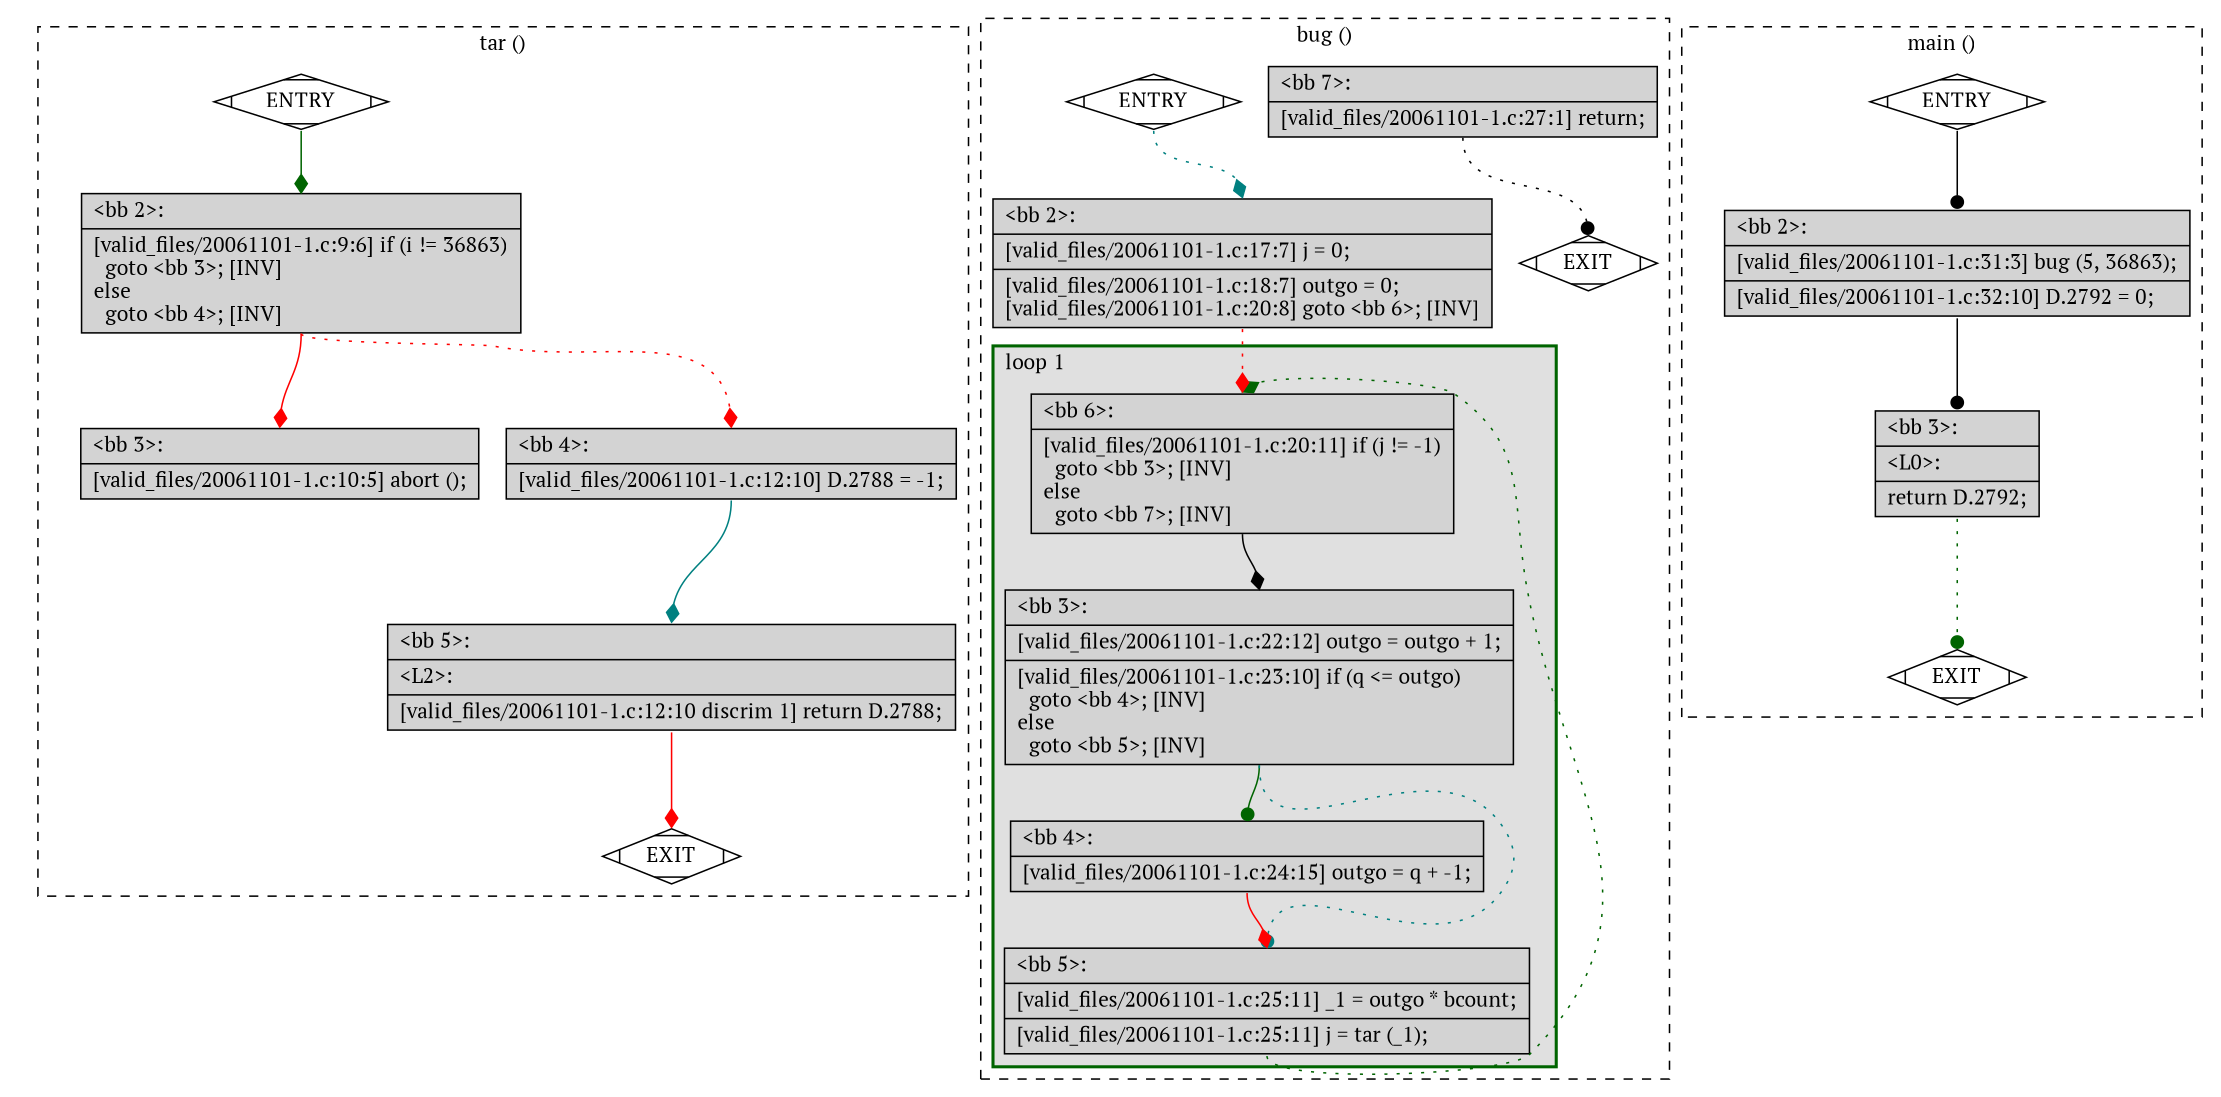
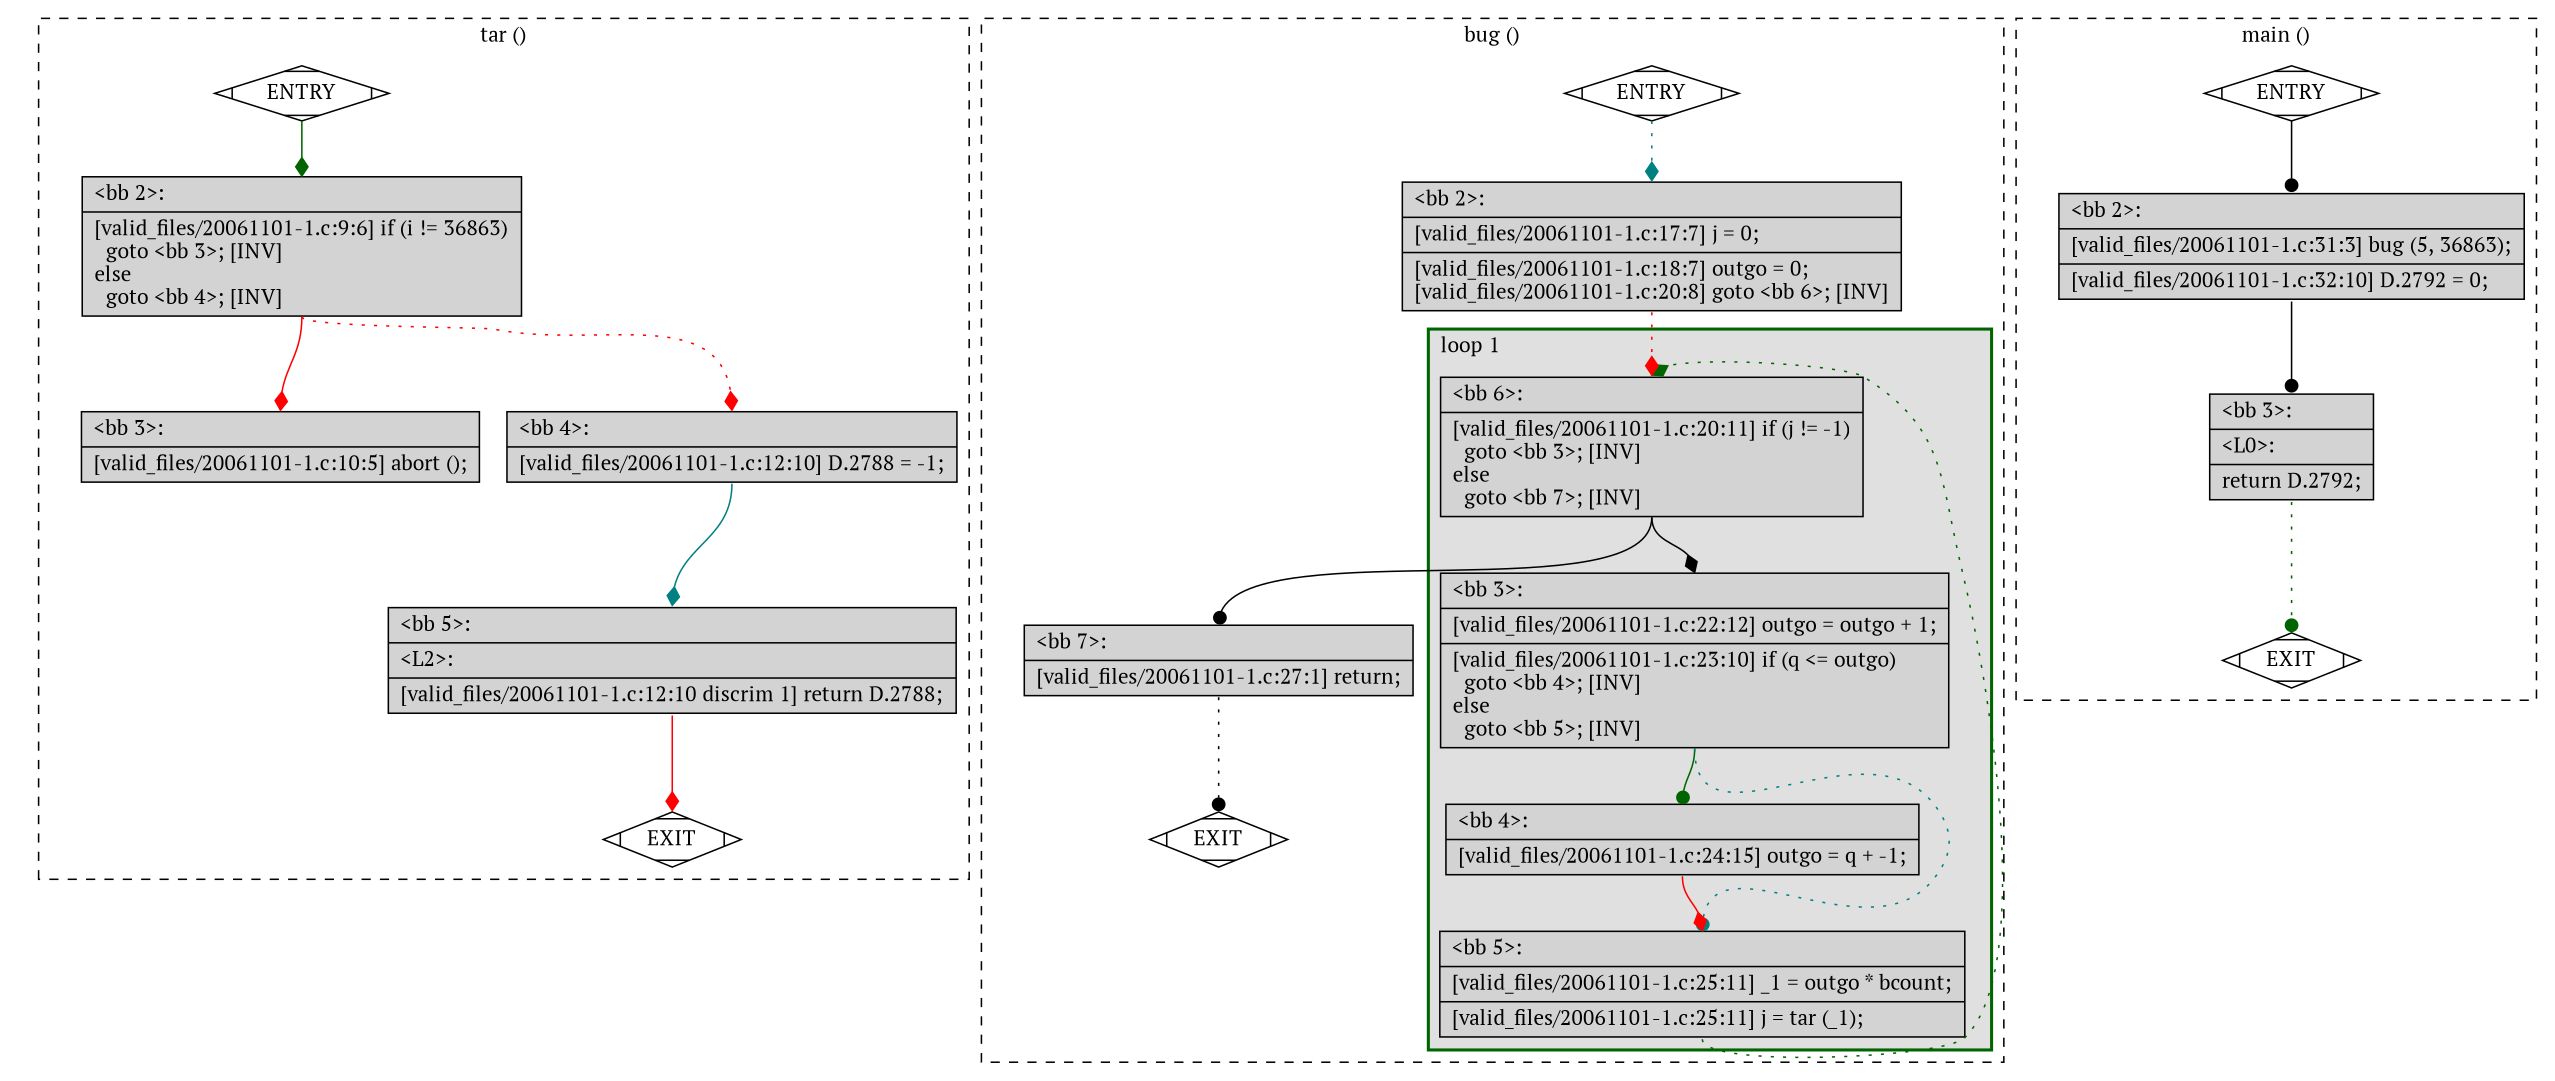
  digraph {
    fontname="PT Serif"
    node [fillcolor=lightgrey shape=record style=filled fontname="PT Serif"]
    edge [constraint=true headport=n style=solid tailport=s fontname="PT Serif" color=red weight=10 arrowhead=diamond]
    n1 [fillcolor=white label=ENTRY shape=Mdiamond]
    n2 [fillcolor=white label=EXIT shape=Mdiamond]
    n3 [label="{\<bb\ 2\>:\l|[valid_files/20061101-1.c:9:6]\ if\ (i\ !=\ 36863)\l\ \ goto\ \<bb\ 3\>;\ [INV]\lelse\l\ \ goto\ \<bb\ 4\>;\ [INV]\l}"]
    n4 [label="{\<bb\ 3\>:\l|[valid_files/20061101-1.c:10:5]\ abort\ ();\l}"]
    n5 [label="{\<bb\ 4\>:\l|[valid_files/20061101-1.c:12:10]\ D.2788\ =\ -1;\l}"]
    n6 [label="{\<bb\ 5\>:\l|\<L2\>:\l|[valid_files/20061101-1.c:12:10\ discrim\ 1]\ return\ D.2788;\l}"]
    n7 [label="{\<bb\ 6\>:\l|[valid_files/20061101-1.c:20:11]\ if\ (j\ !=\ -1)\l\ \ goto\ \<bb\ 3\>;\ [INV]\lelse\l\ \ goto\ \<bb\ 7\>;\ [INV]\l}"]
    n8 [label="{\<bb\ 3\>:\l|[valid_files/20061101-1.c:22:12]\ outgo\ =\ outgo\ +\ 1;\l|[valid_files/20061101-1.c:23:10]\ if\ (q\ \<=\ outgo)\l\ \ goto\ \<bb\ 4\>;\ [INV]\lelse\l\ \ goto\ \<bb\ 5\>;\ [INV]\l}"]
    n9 [label="{\<bb\ 4\>:\l|[valid_files/20061101-1.c:24:15]\ outgo\ =\ q\ +\ -1;\l}"]
    n10 [label="{\<bb\ 5\>:\l|[valid_files/20061101-1.c:25:11]\ _1\ =\ outgo\ *\ bcount;\l|[valid_files/20061101-1.c:25:11]\ j\ =\ tar\ (_1);\l}"]
    n11 [label="{\<bb\ 7\>:\l|[valid_files/20061101-1.c:27:1]\ return;\l}"]
    n12 [fillcolor=white label=ENTRY shape=Mdiamond]
    n13 [fillcolor=white label=EXIT shape=Mdiamond]
    n14 [label="{\<bb\ 2\>:\l|[valid_files/20061101-1.c:17:7]\ j\ =\ 0;\l|[valid_files/20061101-1.c:18:7]\ outgo\ =\ 0;\l[valid_files/20061101-1.c:20:8]\ goto\ \<bb\ 6\>;\ [INV]\l}"]
    n15 [fillcolor=white label=ENTRY shape=Mdiamond]
    n16 [fillcolor=white label=EXIT shape=Mdiamond]
    n17 [label="{\<bb\ 2\>:\l|[valid_files/20061101-1.c:31:3]\ bug\ (5,\ 36863);\l|[valid_files/20061101-1.c:32:10]\ D.2792\ =\ 0;\l}"]
    n18 [label="{\<bb\ 3\>:\l|\<L0\>:\l|return\ D.2792;\l}"]
    subgraph cluster_1 {
      color=black
      label="tar ()"
      style=dashed
      n1
      n2
      n3
      n4
      n5
      n6
    }
    subgraph cluster_2 {
      color=black
      label="bug ()"
      style=dashed
      n11
      n12
      n13
      n14
      subgraph cluster_3 {
        color=darkgreen
        fillcolor=grey88
        label="loop 1"
        labeljust=l
        penwidth=2
        style=filled
        n7
        n8
        n9
        n10
      }
    }
    subgraph cluster_4 {
      color=black
      label="main ()"
      style=dashed
      n15
      n16
      n17
      n18
    }
    n1 -> n2 [style=invis color="" weight="" arrowhead=""]
    n1 -> n3 [color=darkgreen weight=100]
    n3 -> n4
    n3 -> n5 [style=dotted]
    n5 -> n6 [color=teal weight=100]
    n6 -> n2
    n7 -> n8 [color=black]
+   n7 -> n11 [color=black arrowhead=dot]
    n8 -> n9 [color=darkgreen arrowhead=dot]
    n8 -> n10 [color=teal style=dotted arrowhead=dot]
    n9 -> n10 [weight=100]
    n10 -> n7 [color=darkgreen constraint=false style=dotted]
    n11 -> n13 [color=black style=dotted arrowhead=dot]
    n12 -> n13 [style=invis color="" weight="" arrowhead=""]
    n12 -> n14 [color=teal style=dotted weight=100]
    n14 -> n7 [style=dotted weight=100]
    n15 -> n16 [style=invis color="" weight="" arrowhead=""]
    n15 -> n17 [color=black weight=100 arrowhead=dot]
    n17 -> n18 [color=black weight=100 arrowhead=dot]
    n18 -> n16 [color=darkgreen style=dotted arrowhead=dot]
  }
